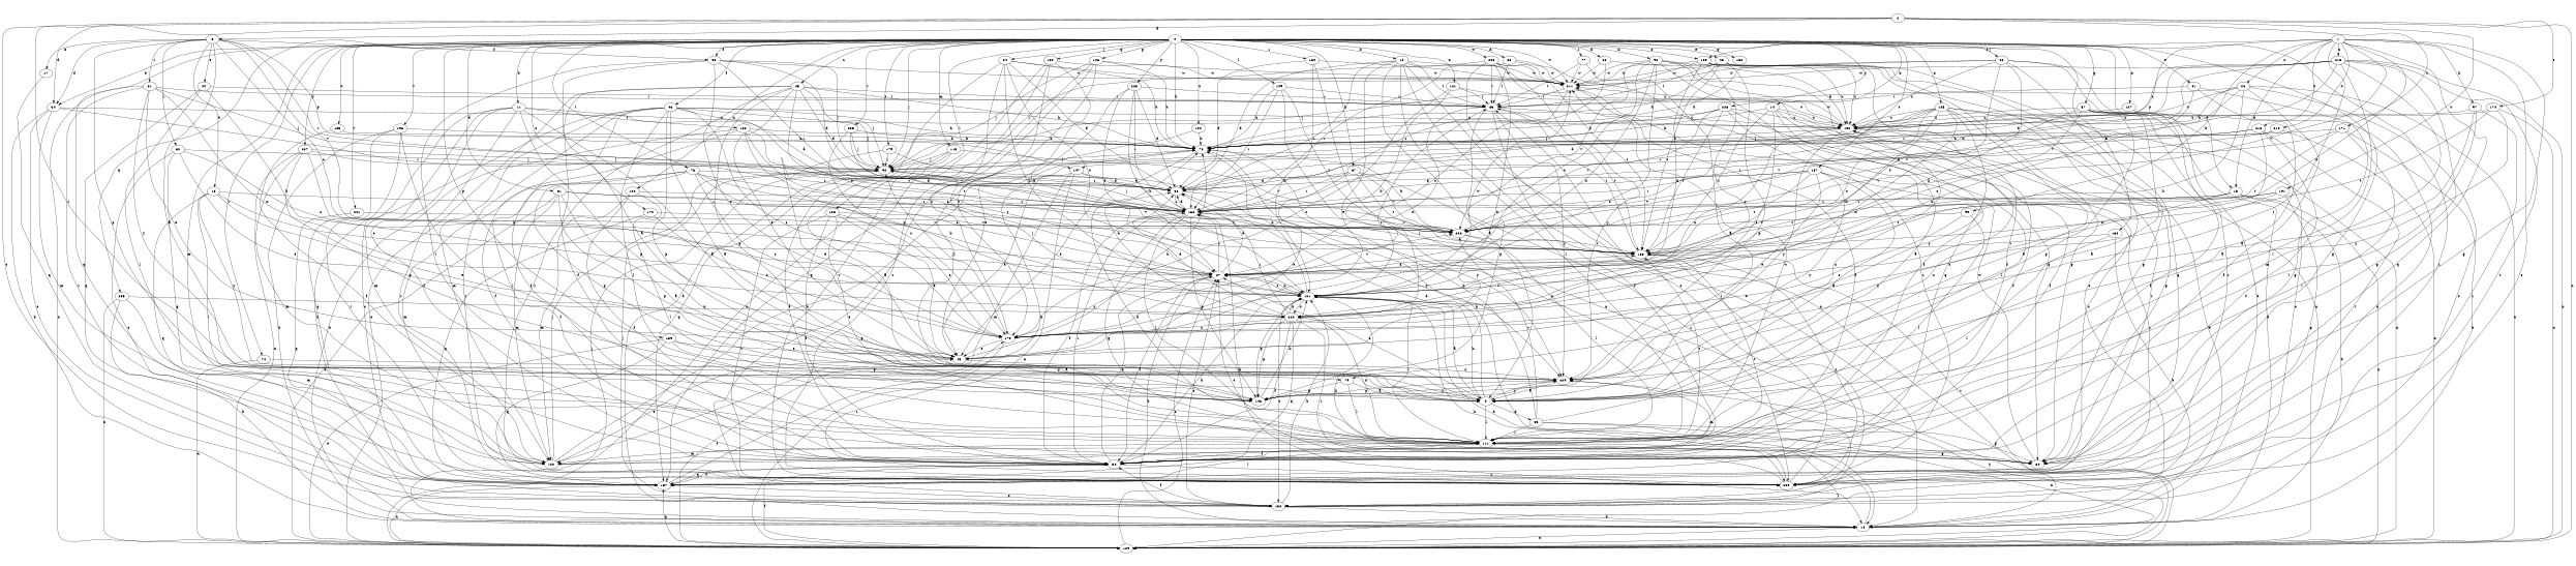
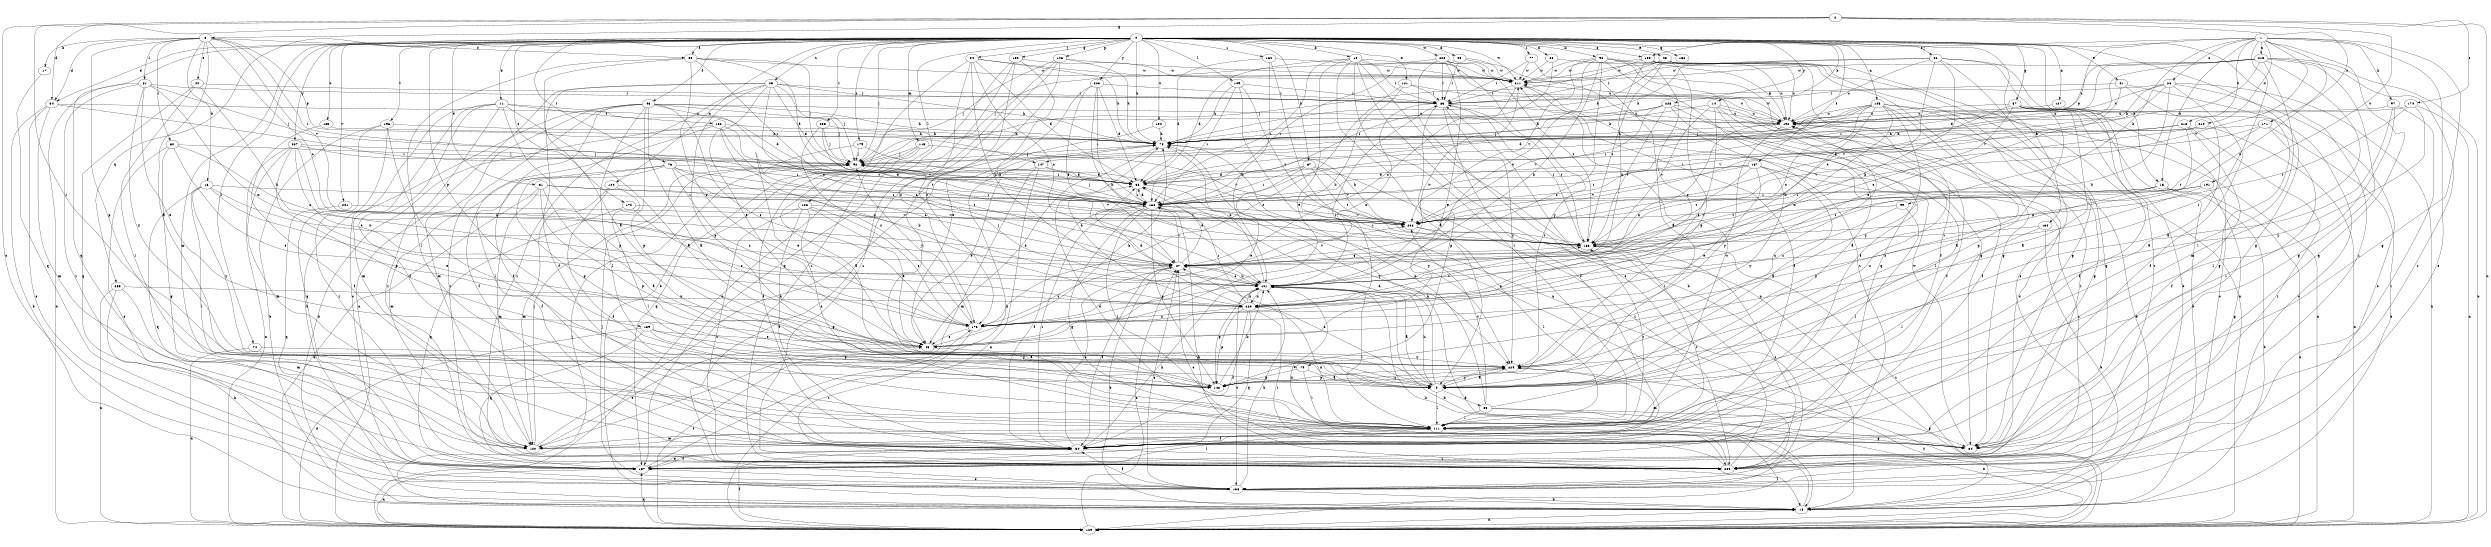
  strict digraph {
    0
    10
    11
    14
    15
    25
    28
    31
    33
    34
    41
    43
    46
    53
    57
    64
    67
    73
    74
    76
    77
    84
    86
    92
    96
    108
    109
    115
    120
    121
    124
    125
    127
    134
    135
    139
    146
    150
    152
    n40 [label=655]
    157
    164
    167
    170
    179
    185
    190
    196
    201
    203
    211
    223
    227
    228
    235
    239
    111
    129
    9
    166
    36
    192
    18
    45
    83
    138
    148
    54
    182
    175
    183
    229
    27
    202
    220
    101
    1
    26
    79
    97
    99
    147
    213
    215
    219
    2
    3
    171
    174
    191
    16
    17
    44
    80
    81
    35
    0 -> 10 [label=b]
    0 -> 11 [label=b]
    0 -> 14 [label=b]
    0 -> 15 [label=b]
    0 -> 25 [label=c]
    0 -> 28 [label=d]
    0 -> 31 [label=d]
    0 -> 33 [label=d]
    0 -> 34 [label=d]
    0 -> 41 [label=e]
    0 -> 43 [label=e]
    0 -> 46 [label=f]
    0 -> 53 [label=f]
    0 -> 57 [label=g]
    0 -> 64 [label=g]
    0 -> 67 [label=h]
    0 -> 73 [label=h]
    0 -> 74 [label=i]
    0 -> 76 [label=i]
    0 -> 77 [label=i]
    0 -> 84 [label=j]
    0 -> 86 [label=j]
    0 -> 92 [label=j]
    0 -> 96 [label=k]
    0 -> 108 [label=l]
    0 -> 109 [label=l]
    0 -> 115 [label=m]
    0 -> 120 [label=m]
    0 -> 121 [label=n]
    0 -> 124 [label=n]
    0 -> 125 [label=n]
    0 -> 127 [label=n]
    0 -> 134 [label=o]
    0 -> 135 [label=o]
    0 -> 139 [label=p]
    0 -> 146 [label=p]
    0 -> 150 [label=q]
    0 -> 152 [label=q]
    0 -> n40 [label=q]
    0 -> 157 [label=q]
    0 -> 164 [label=r]
    0 -> 167 [label=s]
    0 -> 170 [label=s]
    0 -> 179 [label=t]
    0 -> 185 [label=u]
    0 -> 190 [label=u]
    0 -> 196 [label=v]
    0 -> 201 [label=v]
    0 -> 203 [label=w]
    0 -> 211 [label=w]
    0 -> 223 [label=y]
    0 -> 227 [label=y]
    0 -> 228 [label=y]
    0 -> 235 [label=z]
    0 -> 239 [label=z]
    10 -> 211 [label=w]
    10 -> 111 [label=l]
    10 -> 129 [label=n]
    10 -> 9 [label=a]
    10 -> 166 [label=r]
    10 -> 36 [label=d]
    10 -> 192 [label=u]
    10 -> 18 [label=b]
    10 -> 45 [label=e]
    10 -> 83 [label=i]
    11 -> 120 [label=m]
    11 -> 239 [label=z]
    11 -> 9 [label=a]
    11 -> 36 [label=d]
    11 -> 138 [label=o]
    11 -> 148 [label=p]
    11 -> 54 [label=f]
    11 -> 182 [label=t]
    14 -> 73 [label=h]
    14 -> 239 [label=z]
    14 -> 9 [label=a]
    14 -> 192 [label=u]
    14 -> 54 [label=f]
    14 -> 175 [label=s]
    14 -> 183 [label=t]
    15 -> 129 [label=n]
    15 -> 166 [label=r]
    15 -> 18 [label=b]
    15 -> 183 [label=t]
    15 -> 229 [label=y]
    25 -> 73 [label=h]
    25 -> 92 [label=j]
    25 -> 239 [label=z]
    25 -> 129 [label=n]
    25 -> 36 [label=d]
    25 -> 45 [label=e]
    25 -> 83 [label=i]
    25 -> 148 [label=p]
    25 -> 54 [label=f]
    25 -> 27 [label=c]
    28 -> 211 [label=w]
    28 -> 166 [label=r]
    28 -> 192 [label=u]
    31 -> 120 [label=m]
    31 -> 129 [label=n]
    31 -> 9 [label=a]
    31 -> 166 [label=r]
    31 -> 148 [label=p]
    31 -> 202 [label=v]
    33 -> 211 [label=w]
    33 -> 239 [label=z]
    33 -> 166 [label=r]
    33 -> 83 [label=i]
    34 -> 120 [label=m]
    34 -> 166 [label=r]
    34 -> 192 [label=u]
    34 -> 18 [label=b]
    34 -> 138 [label=o]
    41 -> 64 [label=g]
    41 -> 9 [label=a]
    41 -> 83 [label=i]
    41 -> 220 [label=x]
    43 -> 64 [label=g]
    43 -> 73 [label=h]
    43 -> 211 [label=w]
    43 -> 129 [label=n]
    43 -> 83 [label=i]
    43 -> 138 [label=o]
    43 -> 183 [label=t]
    46 -> 73 [label=h]
    46 -> 92 [label=j]
    46 -> 120 [label=m]
    46 -> 239 [label=z]
    46 -> 111 [label=l]
    46 -> 9 [label=a]
    46 -> 192 [label=u]
    46 -> 18 [label=k]
    46 -> 148 [label=p]
    46 -> 54 [label=f]
    46 -> 175 [label=s]
    46 -> 183 [label=t]
    53 -> 92 [label=j]
    53 -> 211 [label=w]
    53 -> 111 [label=l]
    53 -> 9 [label=a]
    53 -> 166 [label=r]
    53 -> 36 [label=d]
    53 -> 175 [label=s]
    57 -> 9 [label=a]
    57 -> 192 [label=u]
    57 -> 18 [label=b]
    57 -> 138 [label=o]
    57 -> 148 [label=p]
    57 -> 54 [label=f]
    57 -> 27 [label=c]
    57 -> 202 [label=v]
    64 -> 73 [label=h]
    64 -> 211 [label=w]
    67 -> 239 [label=z]
    67 -> 166 [label=r]
    67 -> 36 [label=d]
    67 -> 45 [label=e]
    67 -> 183 [label=t]
    67 -> 202 [label=v]
    73 -> 92 [label=j]
    73 -> 45 [label=e]
    74 -> 129 [label=n]
    74 -> 229 [label=y]
    76 -> 120 [label=m]
    76 -> 36 [label=d]
    76 -> 148 [label=p]
    76 -> 54 [label=f]
    76 -> 175 [label=s]
    76 -> 183 [label=t]
    76 -> 27 [label=c]
    76 -> 101 [label=k]
    77 -> 211 [label=w]
    77 -> 9 [label=a]
    77 -> 83 [label=i]
    84 -> 73 [label=h]
    84 -> 211 [label=w]
    84 -> 36 [label=d]
    84 -> 18 [label=b]
    84 -> 175 [label=s]
    84 -> 27 [label=c]
    84 -> 101 [label=k]
    86 -> 73 [label=h]
    86 -> 157 [label=q]
    86 -> 211 [label=w]
    86 -> 239 [label=z]
    86 -> 192 [label=u]
    86 -> 18 [label=b]
    86 -> 27 [label=c]
    86 -> 101 [label=k]
    92 -> 36 [label=d]
    96 -> 64 [label=g]
    96 -> 157 [label=q]
    96 -> 211 [label=w]
    96 -> 192 [label=u]
    96 -> 54 [label=f]
    96 -> 175 [label=s]
    96 -> 27 [label=c]
    96 -> 202 [label=v]
    96 -> 101 [label=k]
    108 -> 64 [label=g]
    108 -> 239 [label=z]
    108 -> 45 [label=e]
    108 -> 54 [label=f]
    108 -> 175 [label=s]
    108 -> 202 [label=v]
    109 -> 73 [label=h]
    109 -> 166 [label=r]
    109 -> 83 [label=i]
    109 -> 138 [label=o]
    109 -> 183 [label=t]
    115 -> 92 [label=j]
    115 -> 157 [label=q]
    115 -> 9 [label=a]
    115 -> 54 [label=f]
    115 -> 202 [label=v]
    120 -> 73 [label=h]
    120 -> 92 [label=j]
    120 -> 45 [label=e]
    120 -> 183 [label=t]
    121 -> 192 [label=u]
    121 -> 83 [label=i]
    121 -> 175 [label=s]
    121 -> 101 [label=k]
    124 -> 120 [label=m]
    124 -> 111 [label=l]
    124 -> 166 [label=r]
    124 -> 54 [label=f]
    125 -> 64 [label=g]
    125 -> 92 [label=j]
    125 -> 129 [label=n]
    125 -> 9 [label=a]
    125 -> 166 [label=r]
    125 -> 36 [label=d]
    125 -> 192 [label=u]
    125 -> 229 [label=y]
    125 -> 27 [label=c]
    125 -> 220 [label=x]
    125 -> 101 [label=k]
    127 -> 192 [label=u]
    127 -> 138 [label=o]
    134 -> 111 [label=l]
    134 -> 18 [label=b]
    134 -> 183 [label=t]
    135 -> 64 [label=g]
    135 -> 92 [label=j]
    135 -> 211 [label=w]
    135 -> 192 [label=u]
    135 -> 148 [label=p]
    135 -> 54 [label=f]
    135 -> 175 [label=s]
    135 -> 101 [label=k]
    139 -> 157 [label=q]
    139 -> 129 [label=n]
    139 -> 9 [label=a]
    139 -> 45 [label=e]
    139 -> 148 [label=p]
    146 -> 73 [label=h]
    146 -> 92 [label=j]
    146 -> 157 [label=q]
    146 -> 211 [label=w]
    146 -> 239 [label=z]
    146 -> 111 [label=l]
    150 -> 211 [label=w]
    150 -> 239 [label=z]
    150 -> 129 [label=n]
    150 -> 175 [label=s]
    150 -> 101 [label=k]
    n40 -> 120 [label=m]
    n40 -> 129 [label=n]
    n40 -> 18 [label=b]
    n40 -> 220 [label=x]
    157 -> 73 [label=h]
    157 -> 111 [label=l]
    157 -> 129 [label=n]
    157 -> 192 [label=u]
    157 -> 138 [label=o]
    157 -> 54 [label=f]
    164 -> 211 [label=w]
    164 -> 129 [label=n]
    164 -> 36 [label=d]
    164 -> 101 [label=k]
    167 -> 239 [label=z]
    167 -> 9 [label=a]
    167 -> 166 [label=r]
    167 -> 36 [label=d]
    167 -> 45 [label=e]
    167 -> 183 [label=t]
    167 -> 229 [label=y]
    167 -> 202 [label=v]
    170 -> 157 [label=q]
    170 -> 175 [label=s]
    170 -> 202 [label=v]
    179 -> 92 [label=j]
    179 -> 166 [label=r]
    179 -> 45 [label=e]
    185 -> 73 [label=h]
    185 -> 54 [label=f]
    190 -> 73 [label=h]
    190 -> 138 [label=o]
    196 -> 73 [label=h]
    196 -> 157 [label=q]
    196 -> 239 [label=z]
    196 -> 111 [label=l]
    196 -> 18 [label=b]
    201 -> 157 [label=q]
    201 -> 202 [label=v]
    203 -> 92 [label=j]
    203 -> 211 [label=w]
    203 -> 45 [label=e]
    203 -> 83 [label=i]
    203 -> 138 [label=o]
    203 -> 183 [label=t]
    203 -> 229 [label=y]
    211 -> 83 [label=i]
    211 -> 54 [label=f]
    211 -> 27 [label=c]
    223 -> 166 [label=r]
    223 -> 36 [label=d]
    223 -> 45 [label=e]
    223 -> 83 [label=i]
    223 -> 27 [label=c]
    223 -> 101 [label=k]
    227 -> 92 [label=j]
    227 -> 120 [label=m]
    227 -> 129 [label=n]
    227 -> 166 [label=r]
    227 -> 148 [label=p]
+   227 -> 220 [label=x]
    227 -> 101 [label=k]
    228 -> 73 [label=h]
    228 -> 92 [label=j]
    228 -> 111 [label=l]
    228 -> 192 [label=u]
    228 -> 54 [label=f]
    228 -> 183 [label=t]
    228 -> 202 [label=v]
    235 -> 73 [label=h]
    235 -> 92 [label=j]
    235 -> 175 [label=s]
    235 -> 202 [label=v]
    239 -> 83 [label=i]
    239 -> 183 [label=t]
    239 -> 27 [label=c]
    239 -> 101 [label=k]
    111 -> 64 [label=g]
    111 -> 120 [label=m]
    111 -> 211 [label=w]
    111 -> 36 [label=d]
    111 -> 54 [label=f]
    111 -> 183 [label=t]
    111 -> 220 [label=x]
    129 -> 157 [label=q]
    129 -> 111 [label=l]
    129 -> 54 [label=f]
    129 -> 175 [label=s]
    129 -> 229 [label=y]
    129 -> 27 [label=c]
    9 -> 111 [label=l]
    9 -> 36 [label=d]
    9 -> 192 [label=u]
    9 -> 229 [label=y]
    9 -> 27 [label=c]
    9 -> 101 [label=k]
    9 -> 35 [label=d]
    166 -> 64 [label=g]
    166 -> 92 [label=j]
    166 -> 111 [label=l]
    166 -> 36 [label=d]
    166 -> 18 [label=b]
    166 -> 148 [label=p]
    166 -> 54 [label=f]
    166 -> 202 [label=v]
    36 -> 166 [label=r]
    36 -> 229 [label=y]
    192 -> 73 [label=h]
    192 -> 211 [label=w]
    192 -> 18 [label=b]
    192 -> 229 [label=y]
    192 -> 220 [label=x]
    18 -> 92 [label=j]
    18 -> 129 [label=n]
    18 -> 183 [label=t]
    18 -> 101 [label=k]
    45 -> 73 [label=h]
    45 -> 229 [label=y]
    83 -> 192 [label=u]
    83 -> 148 [label=p]
    83 -> 54 [label=f]
    83 -> 183 [label=t]
    83 -> 229 [label=y]
    83 -> 220 [label=x]
    138 -> 92 [label=j]
    138 -> 18 [label=b]
    138 -> 54 [label=f]
    138 -> 27 [label=c]
    138 -> 101 [label=k]
    148 -> 229 [label=y]
    148 -> 101 [label=k]
    54 -> 157 [label=q]
    54 -> 239 [label=z]
    54 -> 166 [label=r]
    54 -> 27 [label=c]
    54 -> 101 [label=k]
    182 -> 73 [label=h]
    182 -> 18 [label=b]
    182 -> 54 [label=f]
    182 -> 183 [label=t]
    182 -> 27 [label=c]
    182 -> 220 [label=x]
    175 -> 92 [label=j]
    175 -> 239 [label=z]
    175 -> 45 [label=e]
    175 -> 83 [label=i]
    183 -> 166 [label=r]
    183 -> 83 [label=i]
    183 -> 27 [label=c]
    229 -> 120 [label=m]
    229 -> 9 [label=a]
    229 -> 148 [label=p]
    27 -> 166 [label=r]
    27 -> 36 [label=d]
    27 -> 18 [label=b]
    27 -> 54 [label=f]
    27 -> 175 [label=s]
    27 -> 202 [label=v]
    27 -> 101 [label=k]
    202 -> 73 [label=h]
    202 -> 111 [label=l]
    202 -> 183 [label=t]
    220 -> 73 [label=h]
    220 -> 157 [label=q]
    220 -> 239 [label=z]
    220 -> 166 [label=r]
    220 -> 36 [label=d]
    220 -> 148 [label=p]
    220 -> 54 [label=f]
    220 -> 175 [label=s]
    220 -> 183 [label=t]
    220 -> 101 [label=k]
    101 -> 73 [label=h]
    101 -> 92 [label=j]
    101 -> 211 [label=w]
    101 -> 111 [label=l]
    101 -> 9 [label=a]
    101 -> 18 [label=b]
    101 -> 138 [label=o]
    101 -> 148 [label=p]
    101 -> 27 [label=c]
    101 -> 220 [label=x]
    1 -> 15 [label=b]
    1 -> 64 [label=g]
    1 -> 135 [label=o]
    1 -> 157 [label=q]
    1 -> 138 [label=o]
    1 -> 27 [label=c]
    1 -> 202 [label=v]
    1 -> 26 [label=c]
    1 -> 79 [label=i]
    1 -> 97 [label=k]
    1 -> 99 [label=k]
    1 -> 147 [label=p]
    1 -> 213 [label=x]
    1 -> 215 [label=x]
    1 -> 219 [label=x]
    26 -> 73 [label=h]
    26 -> 129 [label=n]
    26 -> 192 [label=u]
    26 -> 83 [label=i]
    26 -> 138 [label=o]
    26 -> 54 [label=f]
    26 -> 202 [label=v]
    26 -> 101 [label=k]
    79 -> 111 [label=l]
    79 -> 9 [label=a]
    79 -> 148 [label=p]
    97 -> 239 [label=z]
    97 -> 111 [label=l]
    97 -> 9 [label=a]
    97 -> 192 [label=u]
    99 -> 111 [label=l]
-   99 -> 175 [label=s]
+   99 -> 220 [label=s]
    99 -> 202 [label=v]
    147 -> 120 [label=m]
    147 -> 129 [label=n]
    147 -> 36 [label=d]
    147 -> 45 [label=e]
    147 -> 229 [label=y]
    213 -> 73 [label=h]
    213 -> 239 [label=z]
    213 -> 166 [label=r]
    213 -> 54 [label=f]
    213 -> 220 [label=x]
    215 -> 64 [label=g]
    215 -> 120 [label=m]
    215 -> 211 [label=w]
    215 -> 239 [label=z]
    215 -> 111 [label=l]
    215 -> 129 [label=n]
    215 -> 166 [label=r]
    215 -> 36 [label=d]
    215 -> 192 [label=u]
    215 -> 202 [label=v]
    219 -> 73 [label=h]
    219 -> 129 [label=n]
    219 -> 202 [label=v]
    2 -> 34 [label=d]
    2 -> 129 [label=n]
    2 -> 138 [label=o]
    2 -> 79 [label=i]
    2 -> 3 [label=a]
    2 -> 171 [label=s]
    2 -> 174 [label=s]
    2 -> 191 [label=u]
    3 -> 34 [label=d]
    3 -> 53 [label=f]
    3 -> 9 [label=a]
    3 -> 166 [label=r]
    3 -> 148 [label=p]
    3 -> 27 [label=c]
    3 -> 202 [label=v]
    3 -> 147 [label=p]
    3 -> 16 [label=b]
    3 -> 17 [label=b]
    3 -> 44 [label=e]
    3 -> 80 [label=i]
    3 -> 81 [label=i]
    171 -> 73 [label=h]
    171 -> 111 [label=l]
    171 -> 36 [label=d]
    171 -> 18 [label=b]
    171 -> 183 [label=t]
    174 -> 129 [label=n]
    174 -> 192 [label=u]
    174 -> 183 [label=t]
    174 -> 229 [label=y]
    191 -> 64 [label=g]
    191 -> 166 [label=r]
    191 -> 175 [label=s]
    191 -> 183 [label=t]
    16 -> 157 [label=q]
    16 -> 111 [label=l]
    16 -> 166 [label=r]
    16 -> 45 [label=e]
    16 -> 229 [label=y]
    16 -> 27 [label=c]
    17 -> 157 [label=q]
    44 -> 157 [label=q]
    44 -> 111 [label=l]
    44 -> 83 [label=i]
    44 -> 101 [label=k]
    80 -> 64 [label=g]
    80 -> 92 [label=j]
    80 -> 45 [label=e]
    80 -> 138 [label=o]
    80 -> 27 [label=c]
    81 -> 92 [label=j]
    81 -> 239 [label=z]
    81 -> 129 [label=n]
    81 -> 45 [label=e]
    81 -> 83 [label=i]
    81 -> 229 [label=y]
    81 -> 220 [label=x]
    35 -> 64 [label=g]
    35 -> 73 [label=h]
    35 -> 111 [label=l]
    35 -> 129 [label=n]
    35 -> 192 [label=u]
    35 -> 202 [label=v]
  }
